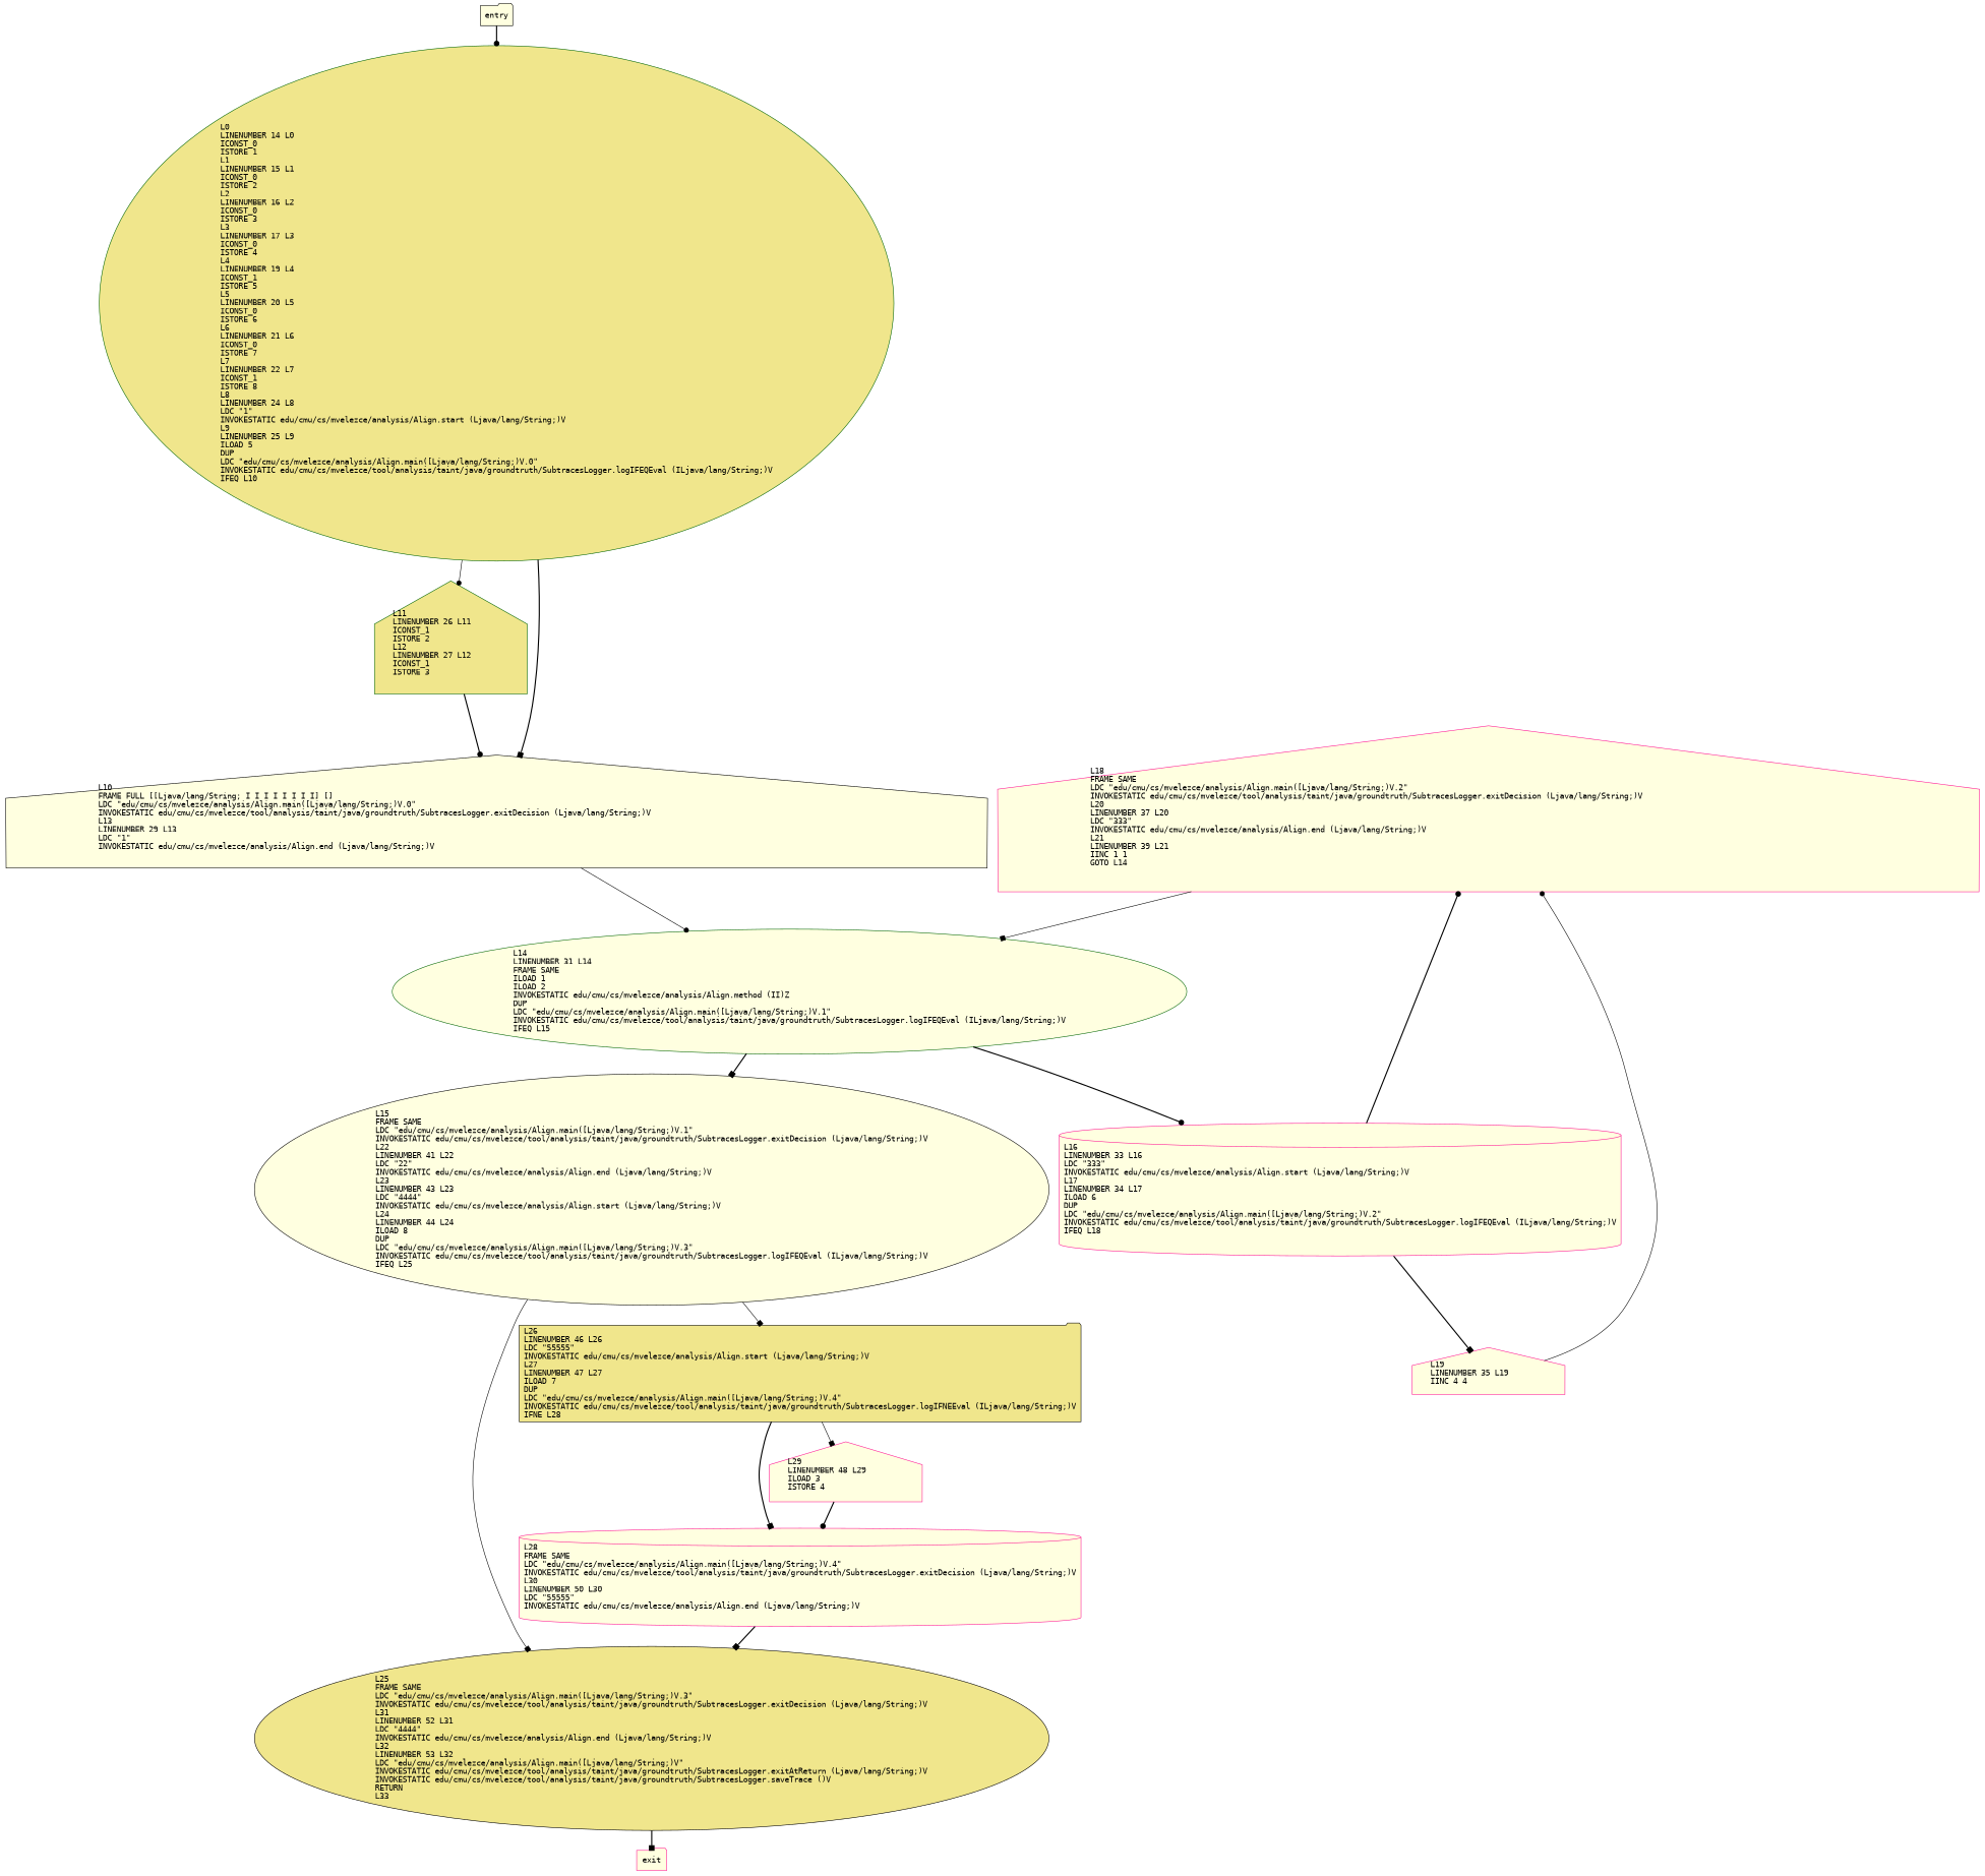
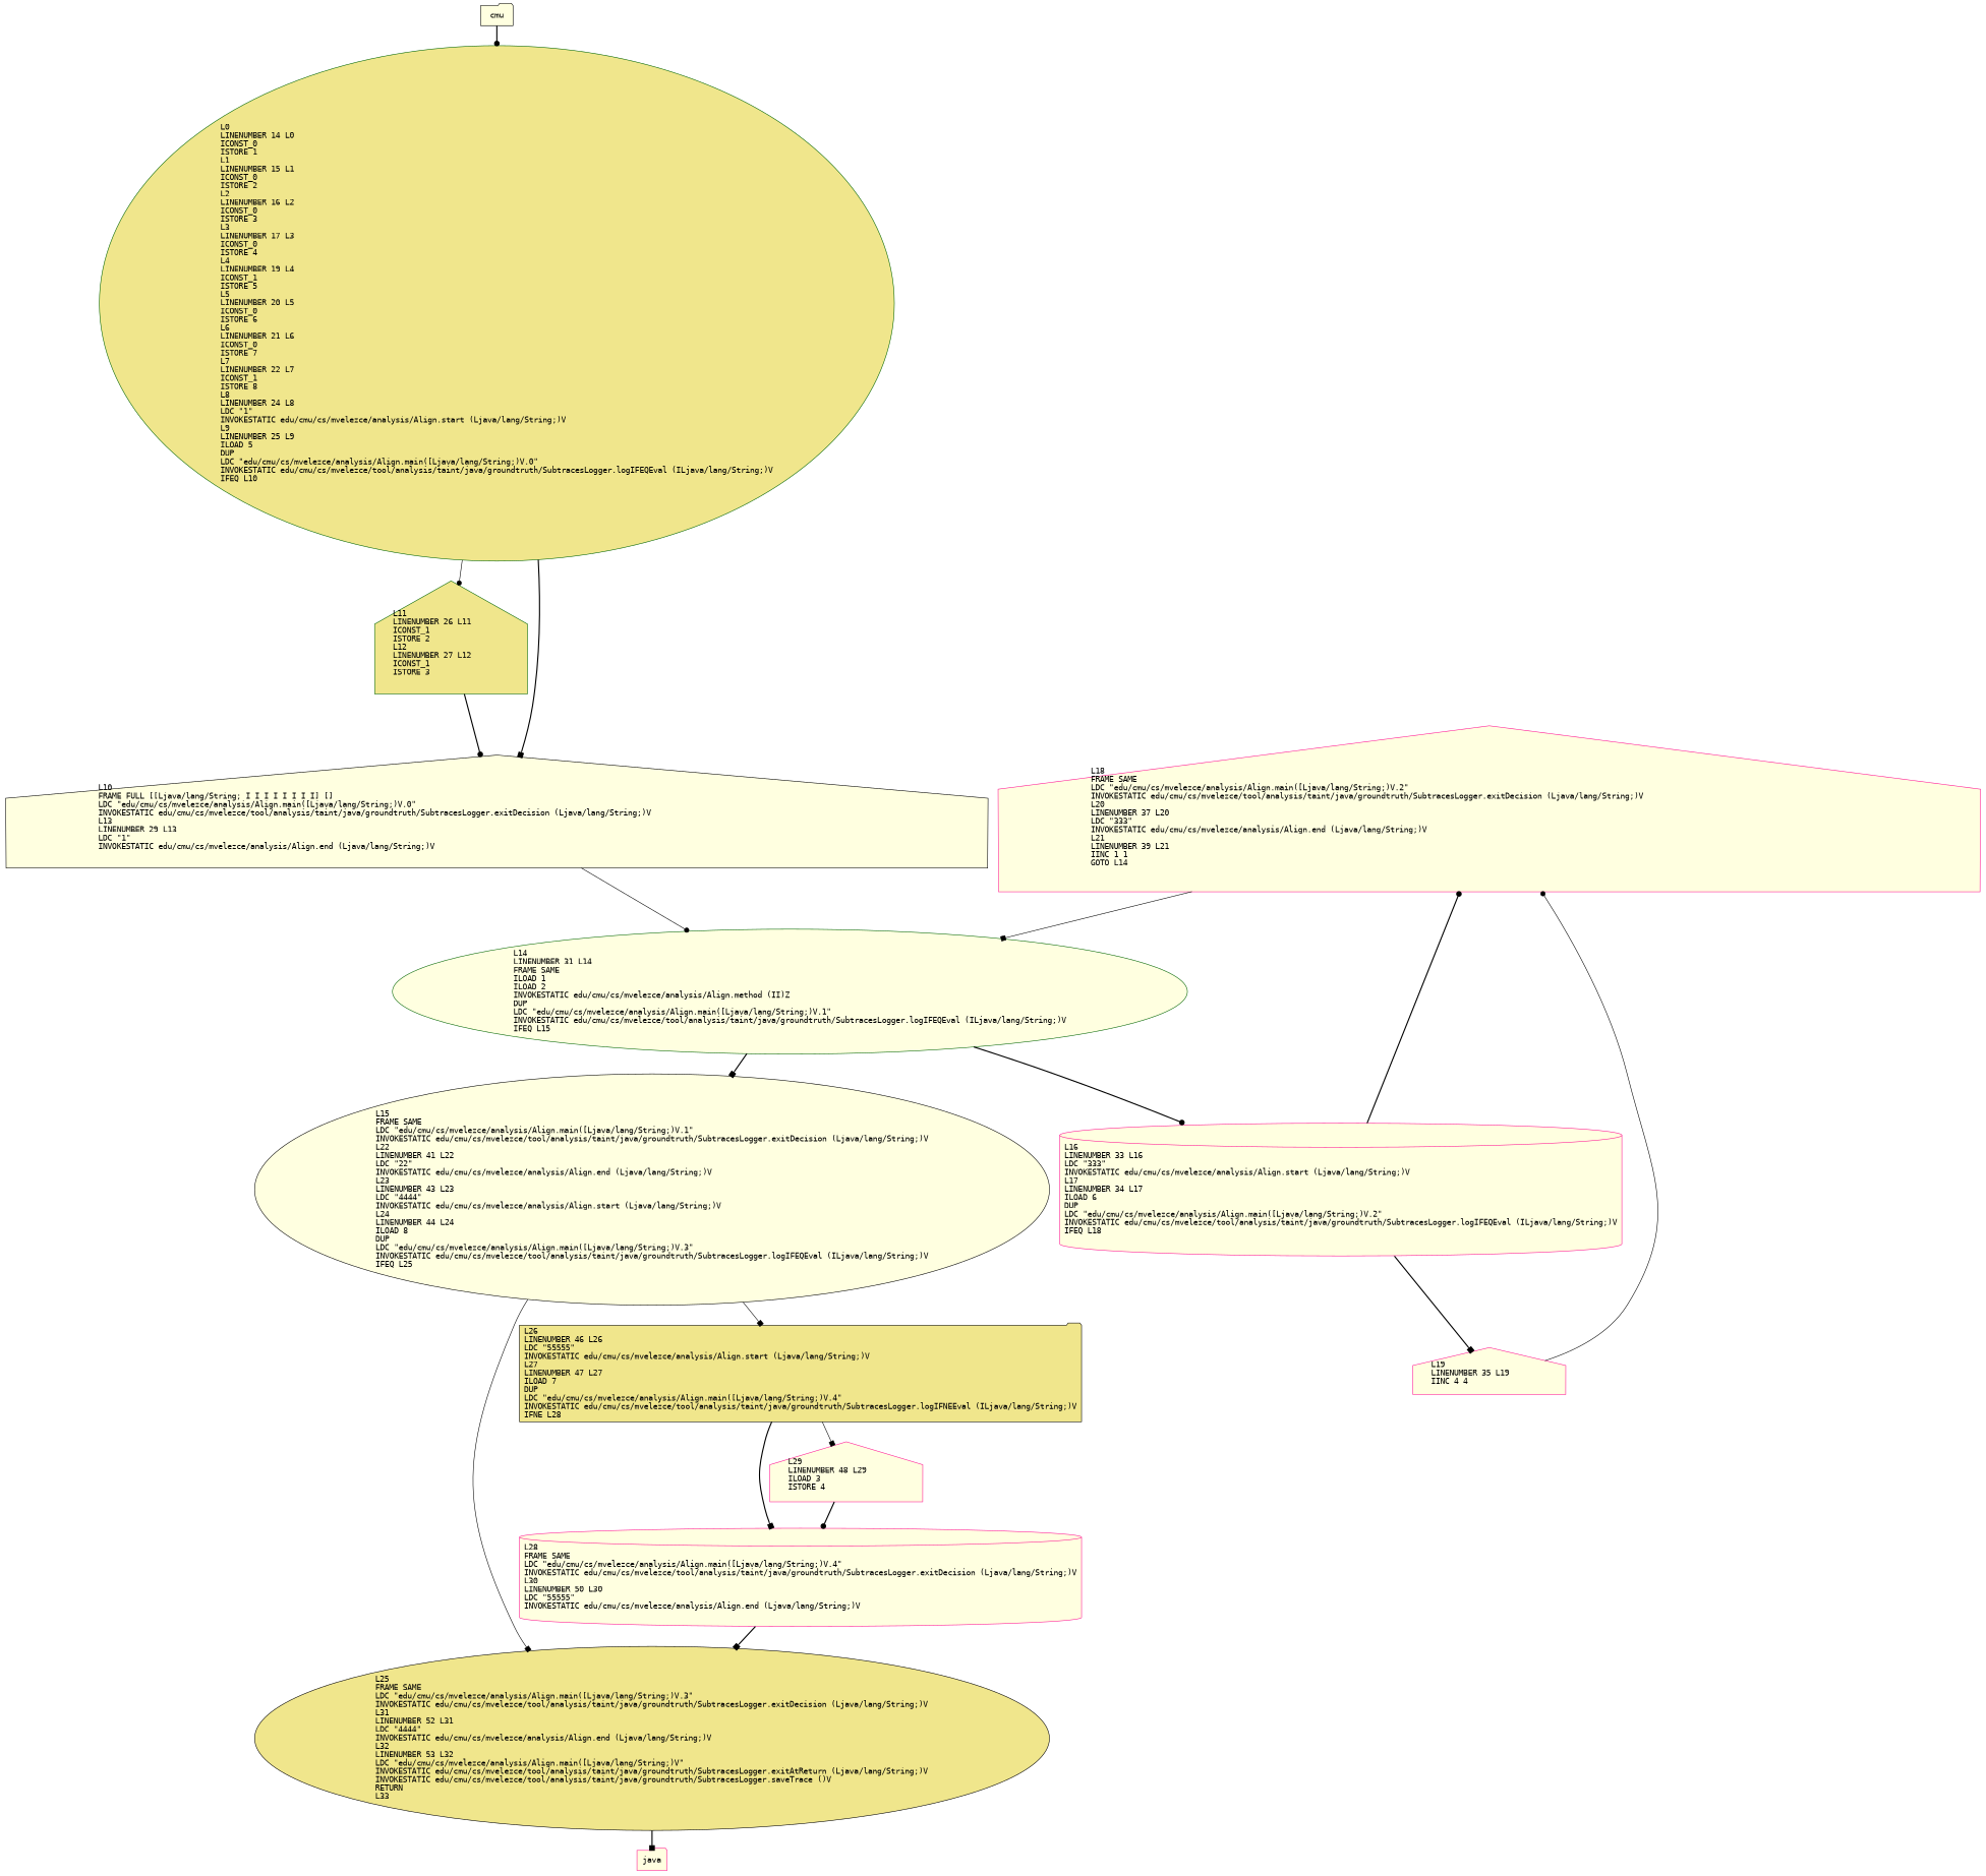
  digraph {
    fontname="DejaVu Sans Mono"
    node [color=deeppink fillcolor=lightyellow fontname="DejaVu Sans Mono" shape=house style=filled]
    edge [arrowhead=box fontname="DejaVu Sans Mono" style=bold]
    n1 [label="L18\lFRAME SAME\lLDC \"edu/cmu/cs/mvelezce/analysis/Align.main([Ljava/lang/String;)V.2\"\lINVOKESTATIC edu/cmu/cs/mvelezce/tool/analysis/taint/java/groundtruth/SubtracesLogger.exitDecision (Ljava/lang/String;)V\lL20\lLINENUMBER 37 L20\lLDC \"333\"\lINVOKESTATIC edu/cmu/cs/mvelezce/analysis/Align.end (Ljava/lang/String;)V\lL21\lLINENUMBER 39 L21\lIINC 1 1\lGOTO L14\l"]
    n2 [color=darkgreen label="L14\lLINENUMBER 31 L14\lFRAME SAME\lILOAD 1\lILOAD 2\lINVOKESTATIC edu/cmu/cs/mvelezce/analysis/Align.method (II)Z\lDUP\lLDC \"edu/cmu/cs/mvelezce/analysis/Align.main([Ljava/lang/String;)V.1\"\lINVOKESTATIC edu/cmu/cs/mvelezce/tool/analysis/taint/java/groundtruth/SubtracesLogger.logIFEQEval (ILjava/lang/String;)V\lIFEQ L15\l" shape=ellipse]
    n3 [color=black label="L15\lFRAME SAME\lLDC \"edu/cmu/cs/mvelezce/analysis/Align.main([Ljava/lang/String;)V.1\"\lINVOKESTATIC edu/cmu/cs/mvelezce/tool/analysis/taint/java/groundtruth/SubtracesLogger.exitDecision (Ljava/lang/String;)V\lL22\lLINENUMBER 41 L22\lLDC \"22\"\lINVOKESTATIC edu/cmu/cs/mvelezce/analysis/Align.end (Ljava/lang/String;)V\lL23\lLINENUMBER 43 L23\lLDC \"4444\"\lINVOKESTATIC edu/cmu/cs/mvelezce/analysis/Align.start (Ljava/lang/String;)V\lL24\lLINENUMBER 44 L24\lILOAD 8\lDUP\lLDC \"edu/cmu/cs/mvelezce/analysis/Align.main([Ljava/lang/String;)V.3\"\lINVOKESTATIC edu/cmu/cs/mvelezce/tool/analysis/taint/java/groundtruth/SubtracesLogger.logIFEQEval (ILjava/lang/String;)V\lIFEQ L25\l" shape=ellipse]
    n4 [label="L16\lLINENUMBER 33 L16\lLDC \"333\"\lINVOKESTATIC edu/cmu/cs/mvelezce/analysis/Align.start (Ljava/lang/String;)V\lL17\lLINENUMBER 34 L17\lILOAD 6\lDUP\lLDC \"edu/cmu/cs/mvelezce/analysis/Align.main([Ljava/lang/String;)V.2\"\lINVOKESTATIC edu/cmu/cs/mvelezce/tool/analysis/taint/java/groundtruth/SubtracesLogger.logIFEQEval (ILjava/lang/String;)V\lIFEQ L18\l" shape=cylinder]
    n5 [color=darkgreen fillcolor=khaki label="L11\lLINENUMBER 26 L11\lICONST_1\lISTORE 2\lL12\lLINENUMBER 27 L12\lICONST_1\lISTORE 3\l"]
    n6 [color=black label="L10\lFRAME FULL [[Ljava/lang/String; I I I I I I I I] []\lLDC \"edu/cmu/cs/mvelezce/analysis/Align.main([Ljava/lang/String;)V.0\"\lINVOKESTATIC edu/cmu/cs/mvelezce/tool/analysis/taint/java/groundtruth/SubtracesLogger.exitDecision (Ljava/lang/String;)V\lL13\lLINENUMBER 29 L13\lLDC \"1\"\lINVOKESTATIC edu/cmu/cs/mvelezce/analysis/Align.end (Ljava/lang/String;)V\l"]
    n7 [color=black fillcolor=khaki label="L25\lFRAME SAME\lLDC \"edu/cmu/cs/mvelezce/analysis/Align.main([Ljava/lang/String;)V.3\"\lINVOKESTATIC edu/cmu/cs/mvelezce/tool/analysis/taint/java/groundtruth/SubtracesLogger.exitDecision (Ljava/lang/String;)V\lL31\lLINENUMBER 52 L31\lLDC \"4444\"\lINVOKESTATIC edu/cmu/cs/mvelezce/analysis/Align.end (Ljava/lang/String;)V\lL32\lLINENUMBER 53 L32\lLDC \"edu/cmu/cs/mvelezce/analysis/Align.main([Ljava/lang/String;)V\"\lINVOKESTATIC edu/cmu/cs/mvelezce/tool/analysis/taint/java/groundtruth/SubtracesLogger.exitAtReturn (Ljava/lang/String;)V\lINVOKESTATIC edu/cmu/cs/mvelezce/tool/analysis/taint/java/groundtruth/SubtracesLogger.saveTrace ()V\lRETURN\lL33\l" shape=ellipse]
    n8 [color=black fillcolor=khaki label="L26\lLINENUMBER 46 L26\lLDC \"55555\"\lINVOKESTATIC edu/cmu/cs/mvelezce/analysis/Align.start (Ljava/lang/String;)V\lL27\lLINENUMBER 47 L27\lILOAD 7\lDUP\lLDC \"edu/cmu/cs/mvelezce/analysis/Align.main([Ljava/lang/String;)V.4\"\lINVOKESTATIC edu/cmu/cs/mvelezce/tool/analysis/taint/java/groundtruth/SubtracesLogger.logIFNEEval (ILjava/lang/String;)V\lIFNE L28\l" shape=folder]
    n9 [label="L19\lLINENUMBER 35 L19\lIINC 4 4\l"]
    n10 [label="L28\lFRAME SAME\lLDC \"edu/cmu/cs/mvelezce/analysis/Align.main([Ljava/lang/String;)V.4\"\lINVOKESTATIC edu/cmu/cs/mvelezce/tool/analysis/taint/java/groundtruth/SubtracesLogger.exitDecision (Ljava/lang/String;)V\lL30\lLINENUMBER 50 L30\lLDC \"55555\"\lINVOKESTATIC edu/cmu/cs/mvelezce/analysis/Align.end (Ljava/lang/String;)V\l" shape=cylinder]
-   exit [shape=folder]
+   exit [shape=folder label=java]
    n12 [label="L29\lLINENUMBER 48 L29\lILOAD 3\lISTORE 4\l"]
    n13 [color=darkgreen fillcolor=khaki label="L0\lLINENUMBER 14 L0\lICONST_0\lISTORE 1\lL1\lLINENUMBER 15 L1\lICONST_0\lISTORE 2\lL2\lLINENUMBER 16 L2\lICONST_0\lISTORE 3\lL3\lLINENUMBER 17 L3\lICONST_0\lISTORE 4\lL4\lLINENUMBER 19 L4\lICONST_1\lISTORE 5\lL5\lLINENUMBER 20 L5\lICONST_0\lISTORE 6\lL6\lLINENUMBER 21 L6\lICONST_0\lISTORE 7\lL7\lLINENUMBER 22 L7\lICONST_1\lISTORE 8\lL8\lLINENUMBER 24 L8\lLDC \"1\"\lINVOKESTATIC edu/cmu/cs/mvelezce/analysis/Align.start (Ljava/lang/String;)V\lL9\lLINENUMBER 25 L9\lILOAD 5\lDUP\lLDC \"edu/cmu/cs/mvelezce/analysis/Align.main([Ljava/lang/String;)V.0\"\lINVOKESTATIC edu/cmu/cs/mvelezce/tool/analysis/taint/java/groundtruth/SubtracesLogger.logIFEQEval (ILjava/lang/String;)V\lIFEQ L10\l" shape=ellipse]
-   entry [color=black shape=folder]
+   entry [color=black shape=folder label=cmu]
    n1 -> n2 [style=solid]
    n2 -> n3
    n2 -> n4 [arrowhead=dot]
    n3 -> n7 [style=solid]
    n3 -> n8 [style=solid]
    n4 -> n1 [arrowhead=dot]
    n4 -> n9
    n5 -> n6 [arrowhead=dot]
    n6 -> n2 [arrowhead=dot style=solid]
    n7 -> exit
    n8 -> n10
    n8 -> n12 [style=solid]
    n9 -> n1 [arrowhead=dot style=solid]
    n10 -> n7
    n12 -> n10 [arrowhead=dot]
    n13 -> n5 [arrowhead=dot style=solid]
    n13 -> n6
    entry -> n13 [arrowhead=dot]
  }
